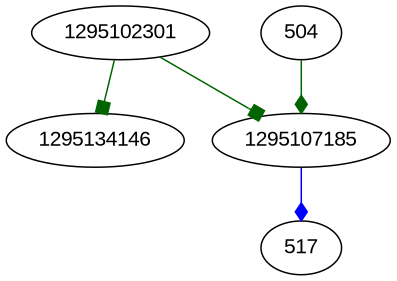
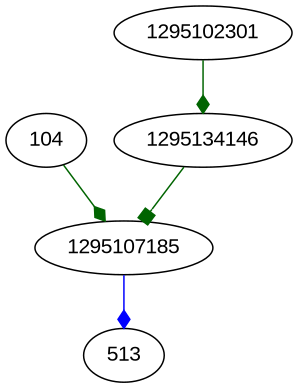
  strict digraph {
    fontname="Liberation Sans"
    node [fontname="Liberation Sans"]
    edge [arrowhead=box color=darkgreen fontname="Liberation Sans"]
    1295134146
    1295107185
-   513 [label=517]
-   504
+   513
+   504 [label=104]
    1295102301
-   1295102301 -> 1295107185
+   1295134146 -> 1295107185
    1295107185 -> 513 [arrowhead=diamond color=blue]
    504 -> 1295107185 [arrowhead=diamond]
-   1295102301 -> 1295134146
+   1295102301 -> 1295134146 [arrowhead=diamond]
  }
